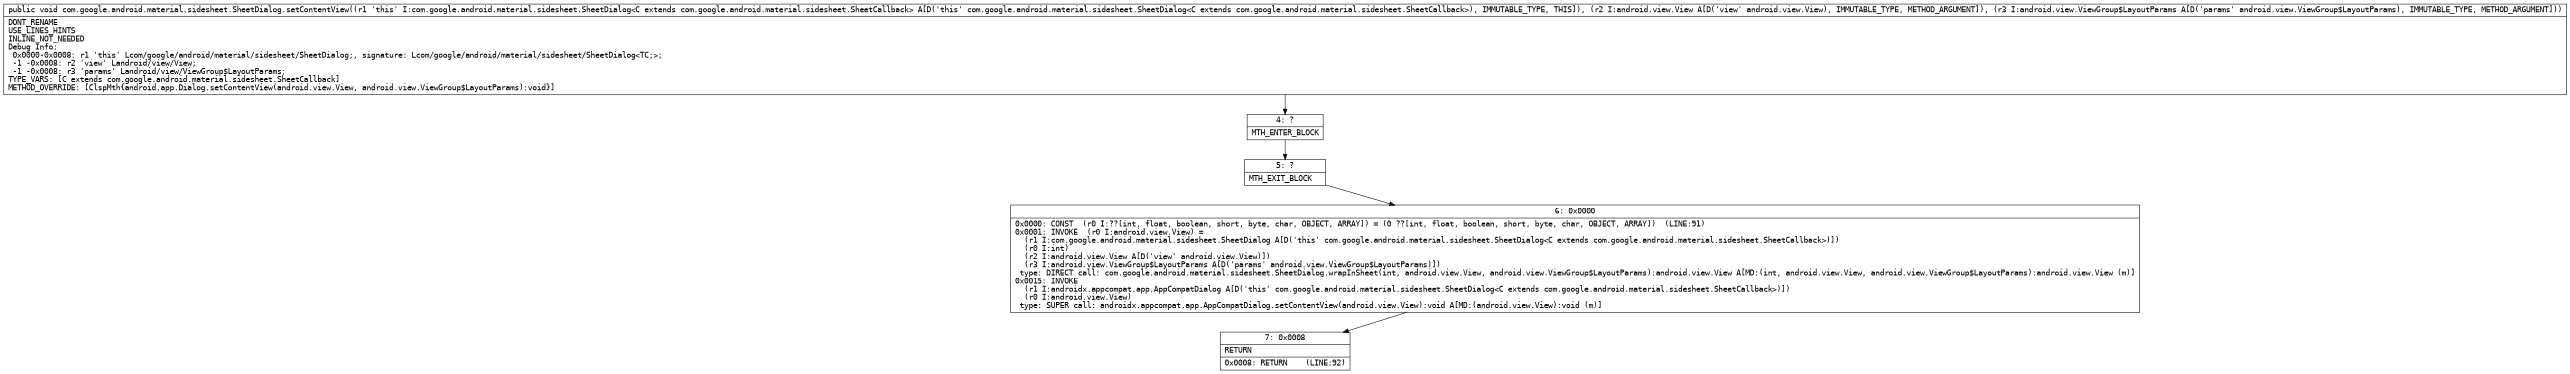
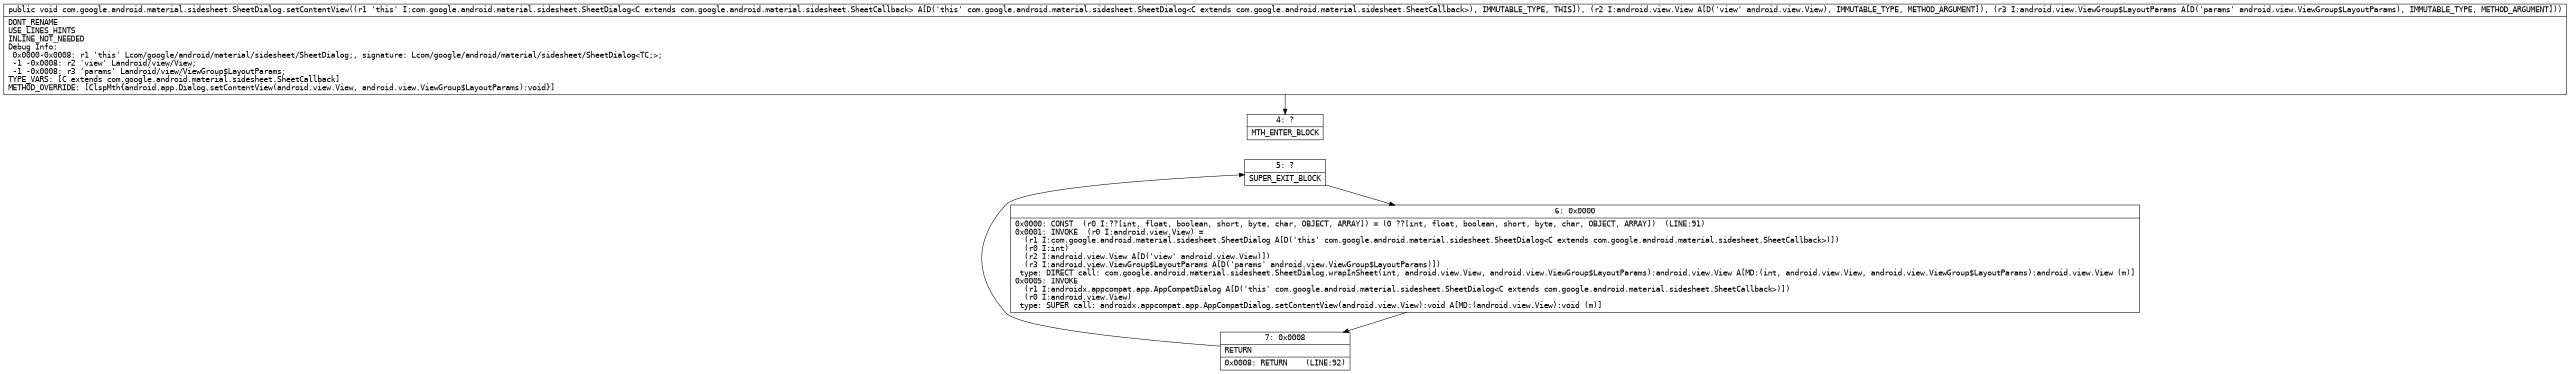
  digraph {
    fontname="DejaVu Sans Mono"
    node [fontname="DejaVu Sans Mono" shape=record]
    edge [fontname="DejaVu Sans Mono"]
    n1 [label="{4\:\ ?|MTH_ENTER_BLOCK\l}"]
-   n2 [label="{6\:\ 0x0000|0x0000: CONST  (r0 I:??[int, float, boolean, short, byte, char, OBJECT, ARRAY]) = (0 ??[int, float, boolean, short, byte, char, OBJECT, ARRAY])  (LINE:91)\l0x0001: INVOKE  (r0 I:android.view.View) = \l  (r1 I:com.google.android.material.sidesheet.SheetDialog A[D('this' com.google.android.material.sidesheet.SheetDialog\<C extends com.google.android.material.sidesheet.SheetCallback\>)])\l  (r0 I:int)\l  (r2 I:android.view.View A[D('view' android.view.View)])\l  (r3 I:android.view.ViewGroup$LayoutParams A[D('params' android.view.ViewGroup$LayoutParams)])\l type: DIRECT call: com.google.android.material.sidesheet.SheetDialog.wrapInSheet(int, android.view.View, android.view.ViewGroup$LayoutParams):android.view.View A[MD:(int, android.view.View, android.view.ViewGroup$LayoutParams):android.view.View (m)]\l0x0015: INVOKE  \l  (r1 I:androidx.appcompat.app.AppCompatDialog A[D('this' com.google.android.material.sidesheet.SheetDialog\<C extends com.google.android.material.sidesheet.SheetCallback\>)])\l  (r0 I:android.view.View)\l type: SUPER call: androidx.appcompat.app.AppCompatDialog.setContentView(android.view.View):void A[MD:(android.view.View):void (m)]\l}"]
+   n2 [label="{6\:\ 0x0000|0x0000: CONST  (r0 I:??[int, float, boolean, short, byte, char, OBJECT, ARRAY]) = (0 ??[int, float, boolean, short, byte, char, OBJECT, ARRAY])  (LINE:91)\l0x0001: INVOKE  (r0 I:android.view.View) = \l  (r1 I:com.google.android.material.sidesheet.SheetDialog A[D('this' com.google.android.material.sidesheet.SheetDialog\<C extends com.google.android.material.sidesheet.SheetCallback\>)])\l  (r0 I:int)\l  (r2 I:android.view.View A[D('view' android.view.View)])\l  (r3 I:android.view.ViewGroup$LayoutParams A[D('params' android.view.ViewGroup$LayoutParams)])\l type: DIRECT call: com.google.android.material.sidesheet.SheetDialog.wrapInSheet(int, android.view.View, android.view.ViewGroup$LayoutParams):android.view.View A[MD:(int, android.view.View, android.view.ViewGroup$LayoutParams):android.view.View (m)]\l0x0005: INVOKE  \l  (r1 I:androidx.appcompat.app.AppCompatDialog A[D('this' com.google.android.material.sidesheet.SheetDialog\<C extends com.google.android.material.sidesheet.SheetCallback\>)])\l  (r0 I:android.view.View)\l type: SUPER call: androidx.appcompat.app.AppCompatDialog.setContentView(android.view.View):void A[MD:(android.view.View):void (m)]\l}"]
    n3 [label="{7\:\ 0x0008|RETURN\l|0x0008: RETURN    (LINE:92)\l}"]
-   n4 [label="{5\:\ ?|MTH_EXIT_BLOCK\l}"]
+   n4 [label="{5\:\ ?|SUPER_EXIT_BLOCK\l}"]
    n5 [label="{public void com.google.android.material.sidesheet.SheetDialog.setContentView((r1 'this' I:com.google.android.material.sidesheet.SheetDialog\<C extends com.google.android.material.sidesheet.SheetCallback\> A[D('this' com.google.android.material.sidesheet.SheetDialog\<C extends com.google.android.material.sidesheet.SheetCallback\>), IMMUTABLE_TYPE, THIS]), (r2 I:android.view.View A[D('view' android.view.View), IMMUTABLE_TYPE, METHOD_ARGUMENT]), (r3 I:android.view.ViewGroup$LayoutParams A[D('params' android.view.ViewGroup$LayoutParams), IMMUTABLE_TYPE, METHOD_ARGUMENT]))  | DONT_RENAME\lUSE_LINES_HINTS\lINLINE_NOT_NEEDED\lDebug Info:\l  0x0000\-0x0008: r1 'this' Lcom\/google\/android\/material\/sidesheet\/SheetDialog;, signature: Lcom\/google\/android\/material\/sidesheet\/SheetDialog\<TC;\>;\l  \-1 \-0x0008: r2 'view' Landroid\/view\/View;\l  \-1 \-0x0008: r3 'params' Landroid\/view\/ViewGroup$LayoutParams;\lTYPE_VARS: [C extends com.google.android.material.sidesheet.SheetCallback]\lMETHOD_OVERRIDE: [ClspMth\{android.app.Dialog.setContentView(android.view.View, android.view.ViewGroup$LayoutParams):void\}]\l}"]
    n2 -> n3
-   n1 -> n4
+   n3 -> n4
    n4 -> n2
    n5 -> n1
  }
